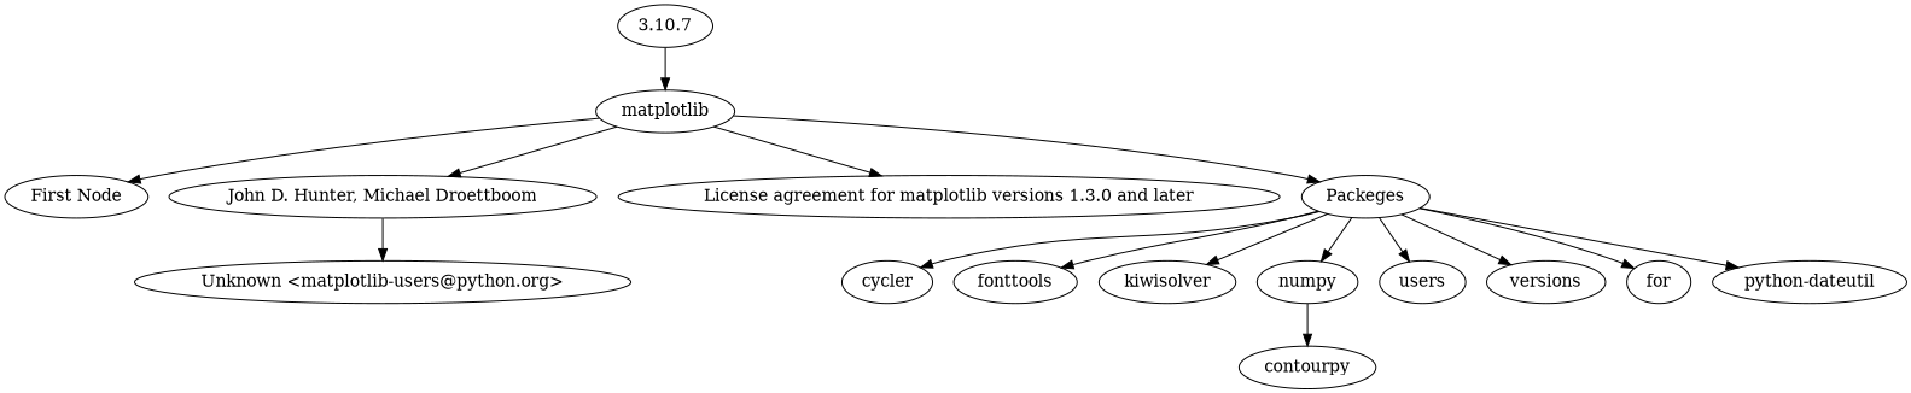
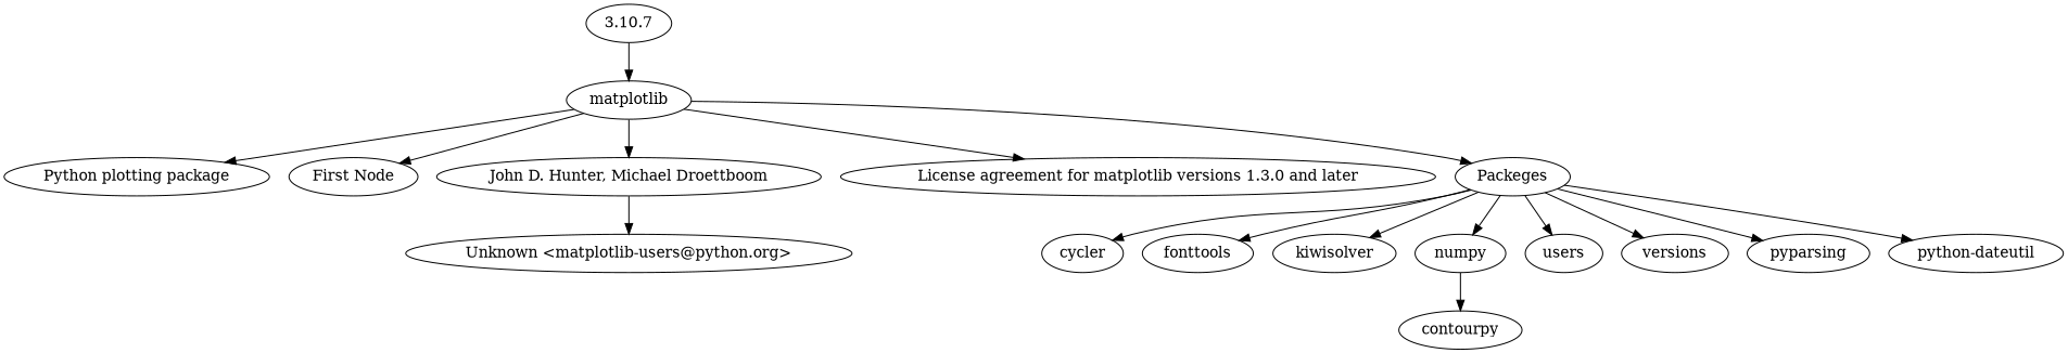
  digraph {
    n1 [label=matplotlib]
+   n2 [label="Python plotting package"]
    n3 [label="First Node"]
    n4 [label="John D. Hunter, Michael Droettboom"]
    n5 [label="License agreement for matplotlib versions 1.3.0 and later"]
    n6 [label=Packeges]
    n7 [label="3.10.7"]
    n8 [label="Unknown <matplotlib-users@python.org>"]
    n9 [label=cycler]
    n10 [label=fonttools]
    n11 [label=kiwisolver]
    n12 [label=numpy]
    n13 [label=users]
    n14 [label=versions]
-   n15 [label=for]
+   n15 [label=pyparsing]
    n16 [label="python-dateutil"]
    n17 [label=contourpy]
+   n1 -> n2
    n1 -> n3
    n1 -> n4
    n1 -> n5
    n1 -> n6
    n4 -> n8
    n6 -> n9
    n6 -> n10
    n6 -> n11
    n6 -> n12
    n6 -> n13
    n6 -> n14
    n6 -> n15
    n6 -> n16
    n7 -> n1
    n12 -> n17
  }
